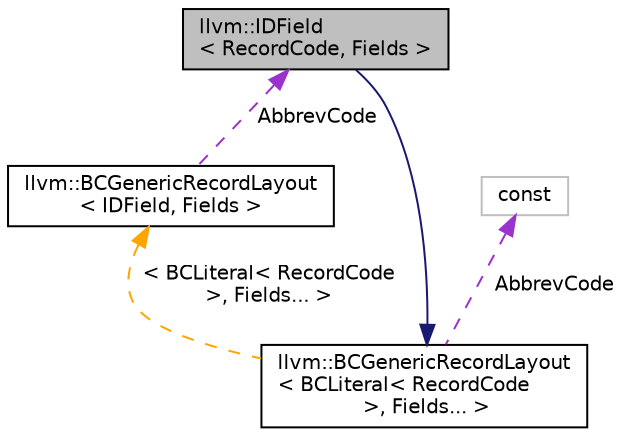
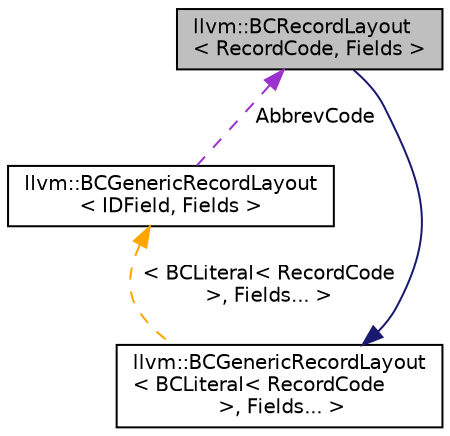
  digraph {
    node [color=black fontname=Helvetica fontsize=10 shape=record]
    edge [color=darkorchid3 dir=back fontname=Helvetica fontsize=10 labelfontname=Helvetica labelfontsize=10 style=dashed]
-   n1 [fillcolor=grey75 fontcolor=black height=0.2 label="llvm::IDField\l\< RecordCode, Fields \>" style=filled width=0.4]
+   n1 [fillcolor=grey75 fontcolor=black height=0.2 label="llvm::BCRecordLayout\l\< RecordCode, Fields \>" style=filled width=0.4]
    n2 [height=0.2 label="llvm::BCGenericRecordLayout\l\< IDField, Fields \>" width=0.4]
    n3 [height=0.2 label="llvm::BCGenericRecordLayout\l\< BCLiteral\< RecordCode\l \>, Fields... \>" width=0.4]
-   n4 [color=grey75 height=0.2 label=const width=0.4]
    n1 -> n2 [label=" AbbrevCode"]
    n2 -> n3 [color=orange label=" \< BCLiteral\< RecordCode\l \>, Fields... \>"]
    n3 -> n1 [color=midnightblue style=solid]
-   n4 -> n3 [label=" AbbrevCode"]
  }
